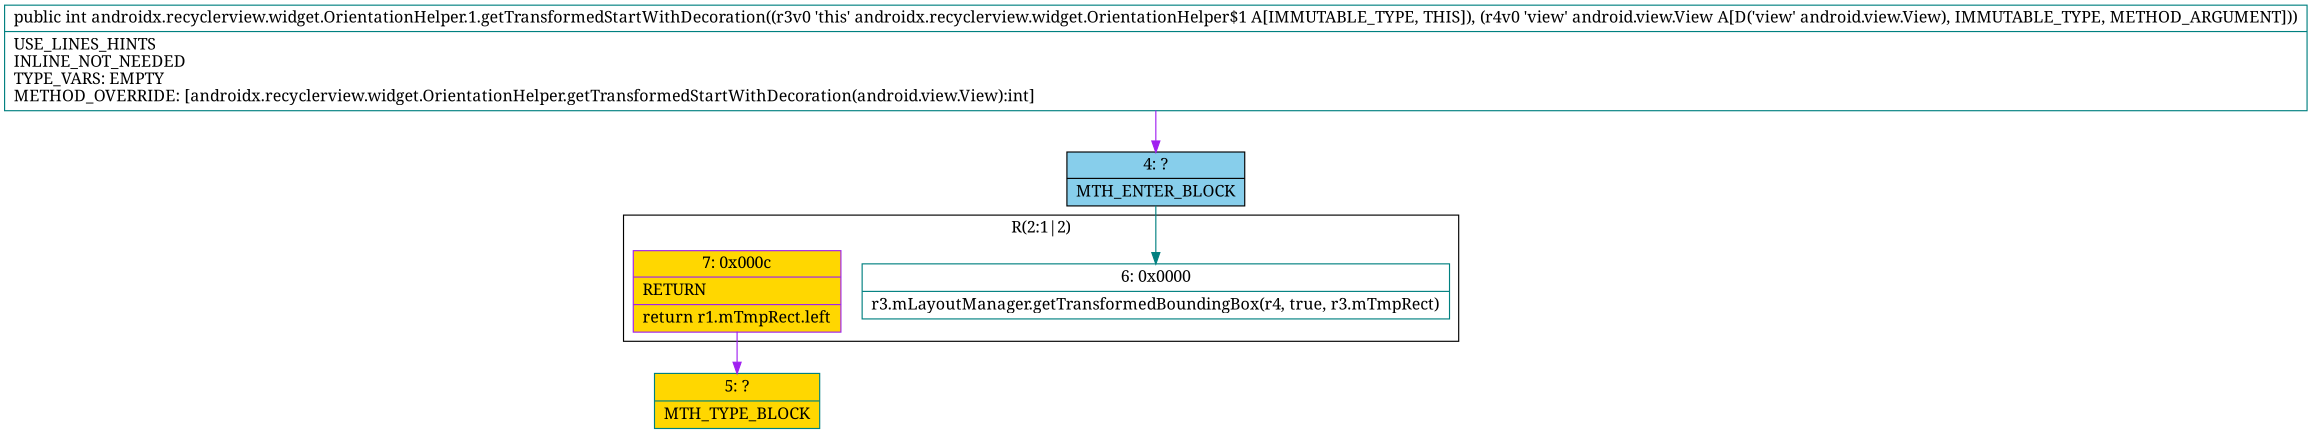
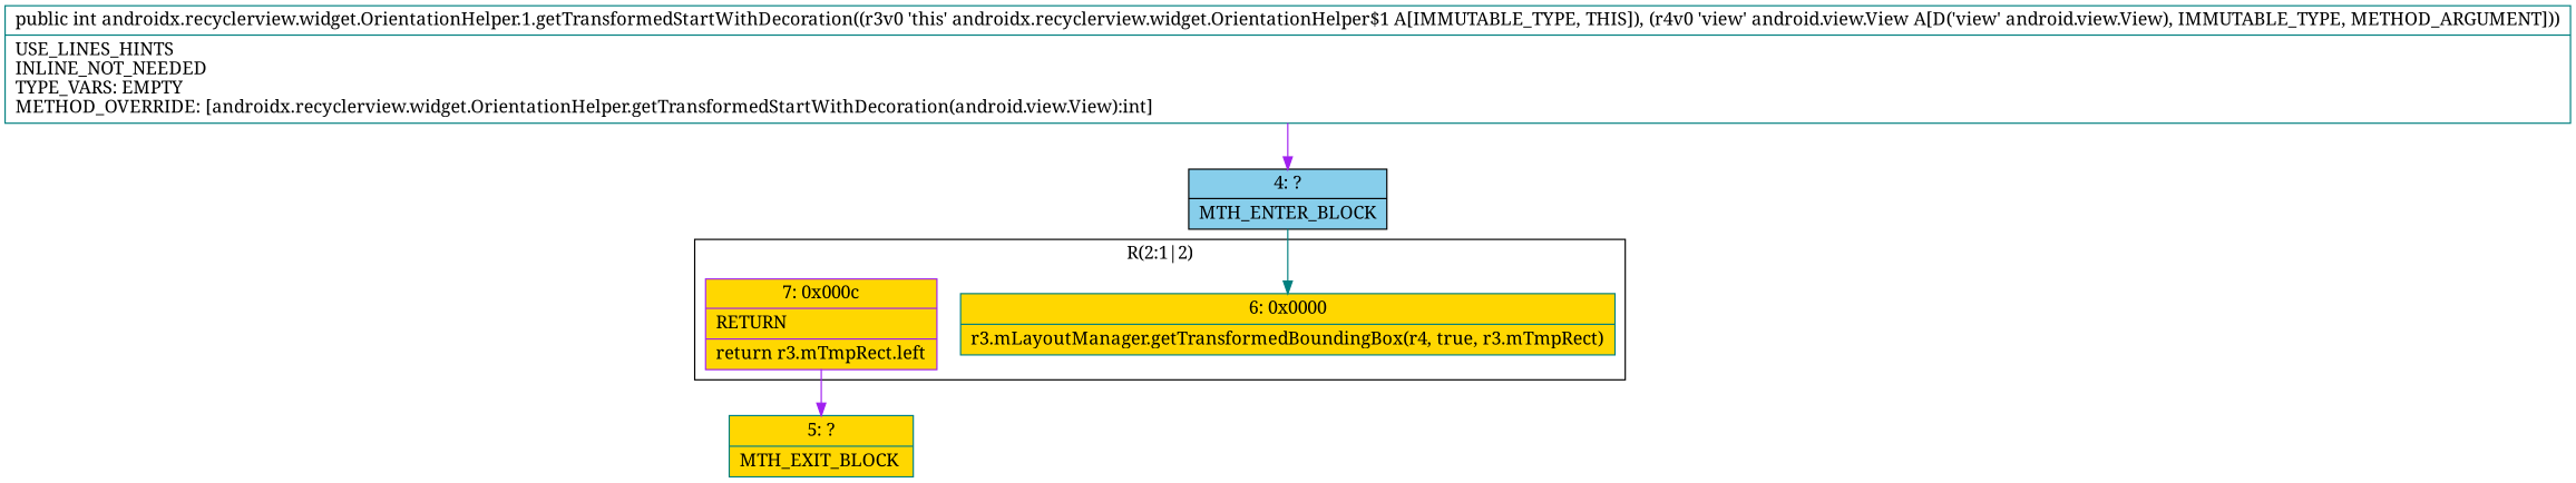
  digraph {
    fontname="Noto Serif"
    node [color=teal fillcolor=white fontname="Noto Serif" shape=record style=filled]
    edge [color=purple fontname="Noto Serif"]
-   n1 [label="{6\:\ 0x0000|r3.mLayoutManager.getTransformedBoundingBox(r4, true, r3.mTmpRect)\l}"]
-   n2 [color=purple fillcolor=gold label="{7\:\ 0x000c|RETURN\l|return r1.mTmpRect.left\l}"]
-   n3 [fillcolor=gold label="{5\:\ ?|MTH_TYPE_BLOCK\l}"]
+   n1 [fillcolor=gold label="{6\:\ 0x0000|r3.mLayoutManager.getTransformedBoundingBox(r4, true, r3.mTmpRect)\l}"]
+   n2 [color=purple fillcolor=gold label="{7\:\ 0x000c|RETURN\l|return r3.mTmpRect.left\l}"]
+   n3 [fillcolor=gold label="{5\:\ ?|MTH_EXIT_BLOCK\l}"]
    n4 [color=black fillcolor=skyblue label="{4\:\ ?|MTH_ENTER_BLOCK\l}"]
    n5 [label="{public int androidx.recyclerview.widget.OrientationHelper.1.getTransformedStartWithDecoration((r3v0 'this' androidx.recyclerview.widget.OrientationHelper$1 A[IMMUTABLE_TYPE, THIS]), (r4v0 'view' android.view.View A[D('view' android.view.View), IMMUTABLE_TYPE, METHOD_ARGUMENT]))  | USE_LINES_HINTS\lINLINE_NOT_NEEDED\lTYPE_VARS: EMPTY\lMETHOD_OVERRIDE: [androidx.recyclerview.widget.OrientationHelper.getTransformedStartWithDecoration(android.view.View):int]\l}"]
    subgraph cluster_1 {
      label="R(2:1|2)"
      n1
      n2
    }
    n2 -> n3
    n4 -> n1 [color=teal]
    n5 -> n4
  }
